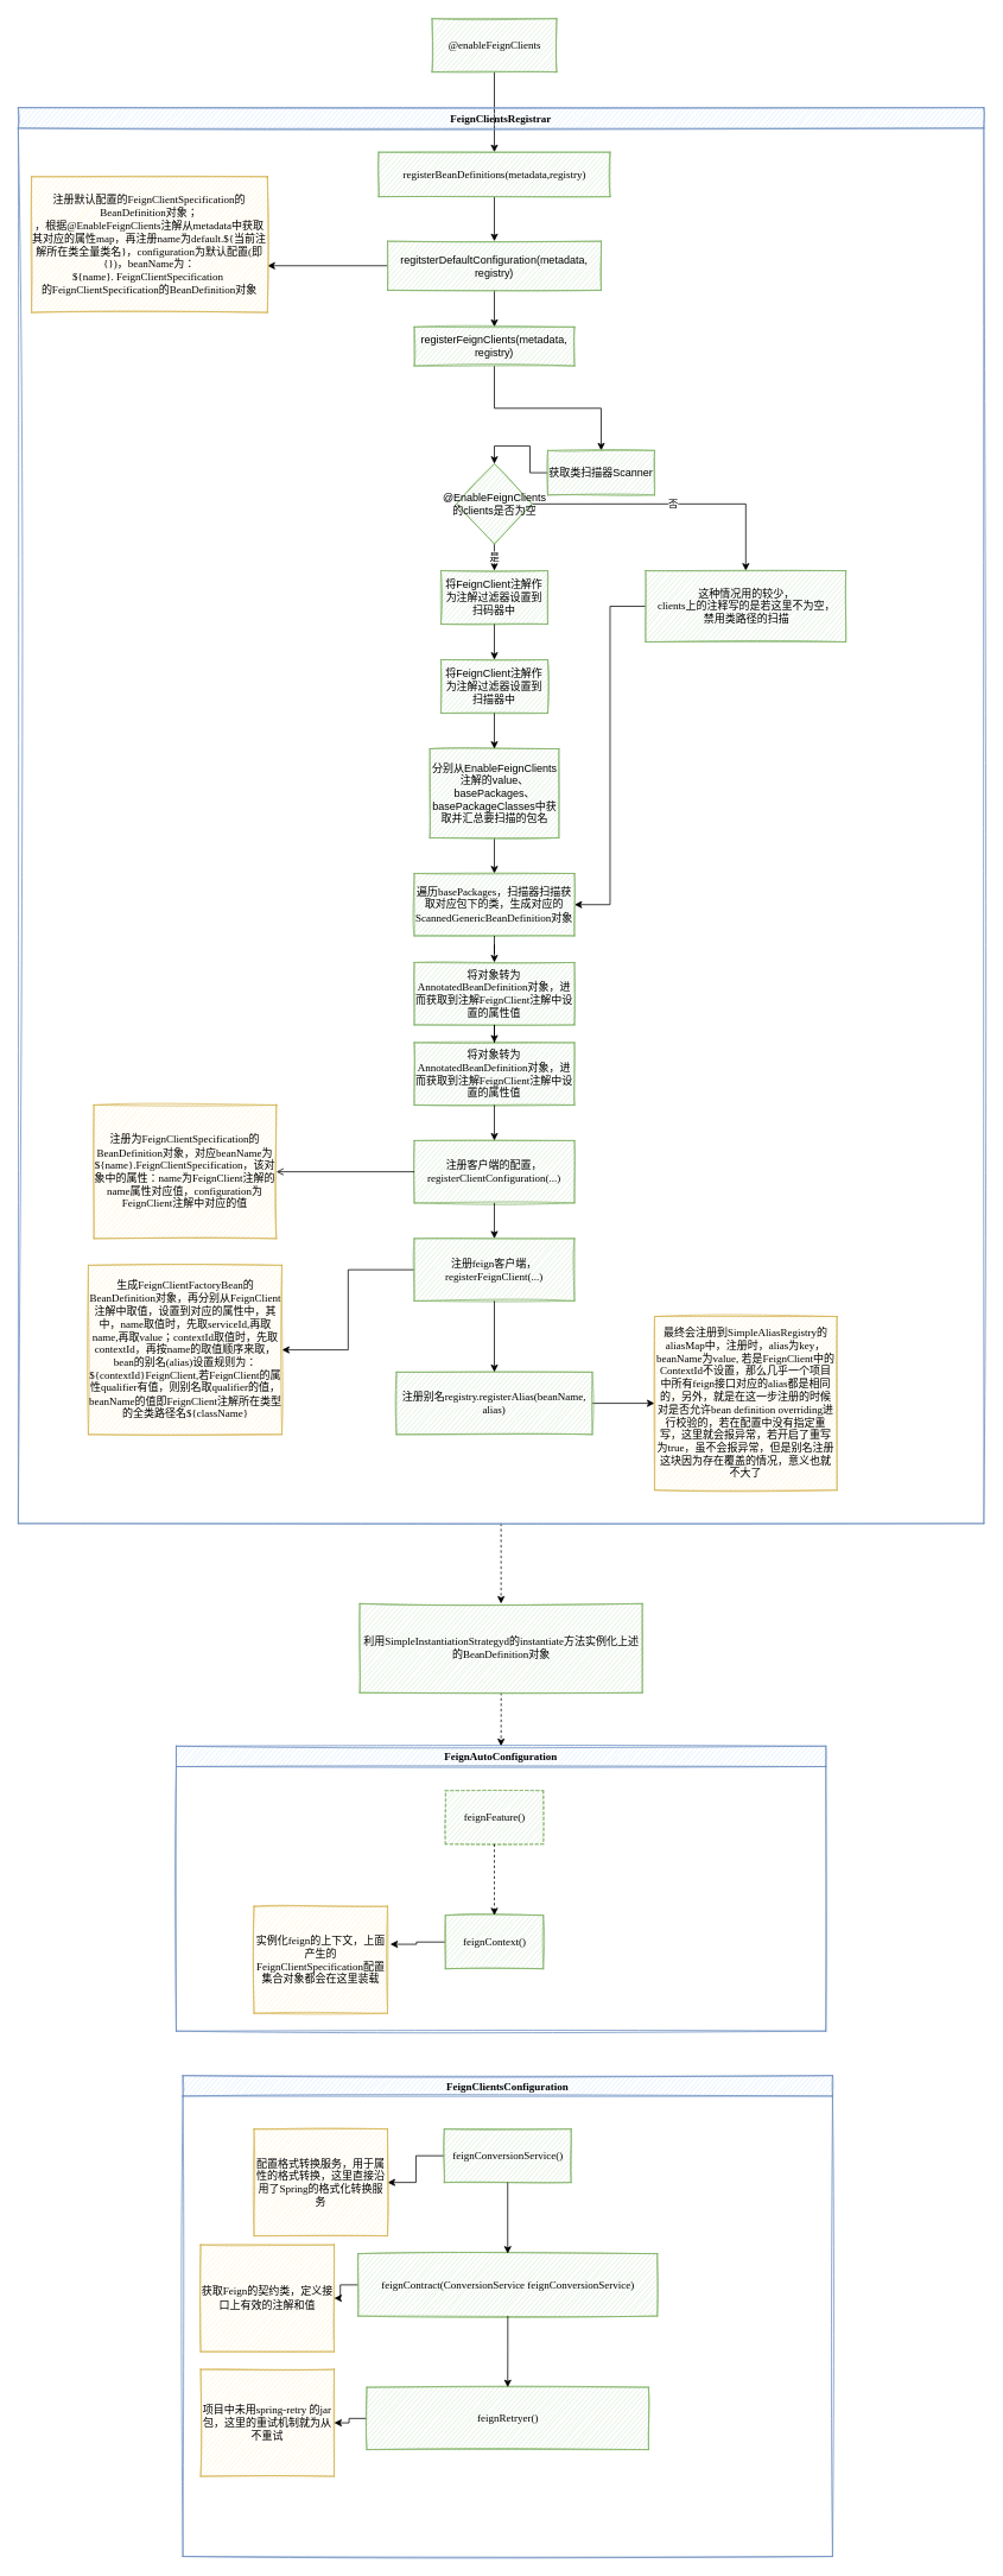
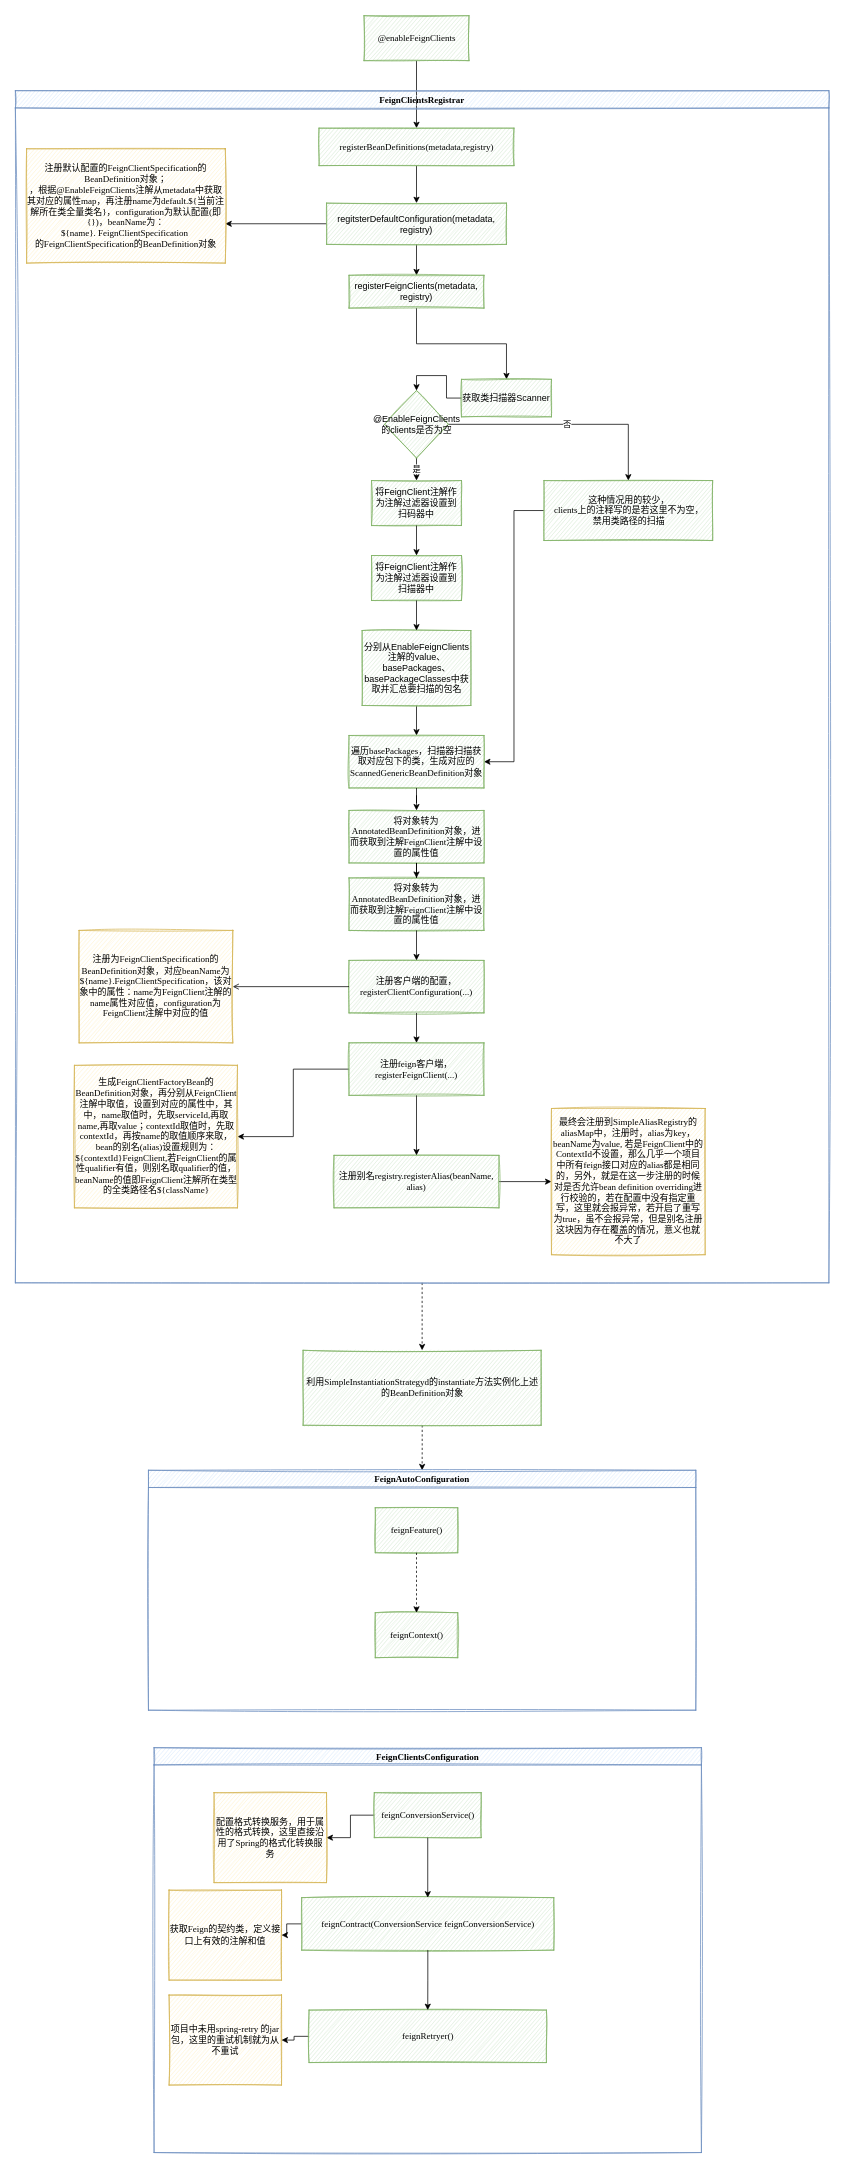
  <mxCell id="0" />
  <mxCell id="1" parent="0" />
  <mxCell id="2" value="" style="edgeStyle=orthogonalEdgeStyle;rounded=0;orthogonalLoop=1;jettySize=auto;html=1;" edge="1" parent="1" source="3" target="5"><mxGeometry relative="1" as="geometry" /></mxCell>
  <mxCell id="3" value="&lt;font face=&quot;Comic Sans MS&quot;&gt;@enableFeignClients&lt;/font&gt;" style="html=1;sketch=1;fillColor=#d5e8d4;strokeColor=#82b366;" vertex="1" parent="1"><mxGeometry x="485" y="20" width="140" height="60" as="geometry" /></mxCell>
  <mxCell id="4" value="" style="edgeStyle=orthogonalEdgeStyle;rounded=0;orthogonalLoop=1;jettySize=auto;html=1;" edge="1" parent="1" source="5" target="8"><mxGeometry relative="1" as="geometry" /></mxCell>
  <mxCell id="5" value="&lt;font face=&quot;Comic Sans MS&quot;&gt;registerBeanDefinitions(metadata,registry)&lt;/font&gt;" style="html=1;sketch=1;fillColor=#d5e8d4;strokeColor=#82b366;" vertex="1" parent="1"><mxGeometry x="425" y="170" width="260" height="50" as="geometry" /></mxCell>
  <mxCell id="6" value="" style="edgeStyle=orthogonalEdgeStyle;rounded=0;orthogonalLoop=1;jettySize=auto;html=1;" edge="1" parent="1" source="8" target="13"><mxGeometry relative="1" as="geometry" /></mxCell>
  <mxCell id="7" style="edgeStyle=orthogonalEdgeStyle;rounded=0;orthogonalLoop=1;jettySize=auto;html=1;entryX=0;entryY=0;entryDx=265;entryDy=100;entryPerimeter=0;" edge="1" parent="1" source="8" target="11"><mxGeometry relative="1" as="geometry" /></mxCell>
  <mxCell id="8" value="regitsterDefaultConfiguration(metadata, registry)" style="whiteSpace=wrap;html=1;fillColor=#d5e8d4;strokeColor=#82b366;sketch=1;" vertex="1" parent="1"><mxGeometry x="435" y="270" width="240" height="55" as="geometry" /></mxCell>
  <mxCell id="9" style="edgeStyle=orthogonalEdgeStyle;rounded=0;orthogonalLoop=1;jettySize=auto;html=1;entryX=0.5;entryY=0;entryDx=0;entryDy=0;dashed=1;" edge="1" parent="1" source="10" target="45"><mxGeometry relative="1" as="geometry" /></mxCell>
  <mxCell id="10" value="FeignClientsRegistrar" style="swimlane;sketch=1;fontFamily=Comic Sans MS;fillColor=#dae8fc;strokeColor=#6c8ebf;" vertex="1" parent="1"><mxGeometry x="20" y="120" width="1085" height="1590" as="geometry" /></mxCell>
  <mxCell id="11" value="注册默认配置的FeignClientSpecification的BeanDefinition对象；&lt;br&gt;，根据@EnableFeignClients注解从metadata中获取其对应的属性map，再注册name为default.${当前注解所在类全量类名}，configuration为默认配置(即{})，beanName为：${name}.&amp;nbsp;FeignClientSpecification&amp;nbsp;&lt;br&gt;的FeignClientSpecification的BeanDefinition对象" style="shape=note;whiteSpace=wrap;html=1;backgroundOutline=1;darkOpacity=0.05;fontFamily=Comic Sans MS;size=0;sketch=1;fillColor=#fff2cc;strokeColor=#d6b656;" vertex="1" parent="10"><mxGeometry x="15" y="77.5" width="265" height="152.5" as="geometry" /></mxCell>
  <mxCell id="12" style="edgeStyle=orthogonalEdgeStyle;rounded=0;orthogonalLoop=1;jettySize=auto;html=1;entryX=0.5;entryY=0;entryDx=0;entryDy=0;" edge="1" parent="10" source="13" target="15"><mxGeometry relative="1" as="geometry" /></mxCell>
  <mxCell id="13" value="registerFeignClients(metadata, registry)" style="whiteSpace=wrap;html=1;fillColor=#d5e8d4;strokeColor=#82b366;sketch=1;" vertex="1" parent="10"><mxGeometry x="445" y="246.25" width="180" height="43.75" as="geometry" /></mxCell>
  <mxCell id="14" style="edgeStyle=orthogonalEdgeStyle;rounded=0;orthogonalLoop=1;jettySize=auto;html=1;entryX=0.5;entryY=0;entryDx=0;entryDy=0;" edge="1" parent="10" source="15" target="24"><mxGeometry relative="1" as="geometry" /></mxCell>
  <mxCell id="15" value="获取类扫描器Scanner" style="whiteSpace=wrap;html=1;fillColor=#d5e8d4;strokeColor=#82b366;sketch=1;" vertex="1" parent="10"><mxGeometry x="595" y="385" width="120" height="50" as="geometry" /></mxCell>
  <mxCell id="16" value="将FeignClient注解作为注解过滤器设置到扫码器中" style="whiteSpace=wrap;html=1;fillColor=#d5e8d4;strokeColor=#82b366;sketch=1;" vertex="1" parent="10"><mxGeometry x="475" y="520" width="120" height="60" as="geometry" /></mxCell>
  <mxCell id="17" value="将FeignClient注解作为注解过滤器设置到扫描器中" style="whiteSpace=wrap;html=1;fillColor=#d5e8d4;strokeColor=#82b366;sketch=1;" vertex="1" parent="10"><mxGeometry x="475" y="620" width="120" height="60" as="geometry" /></mxCell>
  <mxCell id="18" value="" style="edgeStyle=orthogonalEdgeStyle;rounded=0;orthogonalLoop=1;jettySize=auto;html=1;" edge="1" parent="10" source="16" target="17"><mxGeometry relative="1" as="geometry" /></mxCell>
  <mxCell id="19" style="edgeStyle=orthogonalEdgeStyle;rounded=0;orthogonalLoop=1;jettySize=auto;html=1;entryX=0.5;entryY=0;entryDx=0;entryDy=0;" edge="1" parent="10" source="20" target="27"><mxGeometry relative="1" as="geometry" /></mxCell>
  <mxCell id="20" value="分别从EnableFeignClients注解的value、basePackages、basePackageClasses中获取并汇总要扫描的包名" style="whiteSpace=wrap;html=1;fillColor=#d5e8d4;strokeColor=#82b366;sketch=1;" vertex="1" parent="10"><mxGeometry x="462.5" y="720" width="145" height="100" as="geometry" /></mxCell>
  <mxCell id="21" value="" style="edgeStyle=orthogonalEdgeStyle;rounded=0;orthogonalLoop=1;jettySize=auto;html=1;" edge="1" parent="10" source="17" target="20"><mxGeometry relative="1" as="geometry" /></mxCell>
  <mxCell id="22" value="是" style="edgeStyle=orthogonalEdgeStyle;rounded=0;orthogonalLoop=1;jettySize=auto;html=1;entryX=0.5;entryY=0;entryDx=0;entryDy=0;" edge="1" parent="10" source="24" target="16"><mxGeometry relative="1" as="geometry" /></mxCell>
  <mxCell id="23" value="否" style="edgeStyle=orthogonalEdgeStyle;rounded=0;orthogonalLoop=1;jettySize=auto;html=1;entryX=0.5;entryY=0;entryDx=0;entryDy=0;" edge="1" parent="10" source="24" target="26"><mxGeometry relative="1" as="geometry" /></mxCell>
  <mxCell id="24" value="@EnableFeignClients的clients是否为空" style="rhombus;whiteSpace=wrap;html=1;fillColor=#d5e8d4;strokeColor=#82b366;sketch=1;" vertex="1" parent="10"><mxGeometry x="492.5" y="400" width="85" height="90" as="geometry" /></mxCell>
  <mxCell id="25" style="edgeStyle=orthogonalEdgeStyle;rounded=0;orthogonalLoop=1;jettySize=auto;html=1;entryX=1;entryY=0.5;entryDx=0;entryDy=0;" edge="1" parent="10" source="26" target="27"><mxGeometry relative="1" as="geometry" /></mxCell>
  <mxCell id="26" value="&lt;font face=&quot;Comic Sans MS&quot;&gt;这种情况用的较少，&lt;br&gt;clients上的注释写的是若这里不为空，&lt;br&gt;禁用类路径的扫描&lt;/font&gt;" style="html=1;sketch=1;fillColor=#d5e8d4;strokeColor=#82b366;" vertex="1" parent="10"><mxGeometry x="705" y="520" width="225" height="80" as="geometry" /></mxCell>
  <mxCell id="27" value="&lt;font face=&quot;Comic Sans MS&quot;&gt;遍历basePackages，扫描器扫描获取对应包下的类，生成对应的ScannedGenericBeanDefinition对象&lt;/font&gt;" style="html=1;sketch=1;fillColor=#d5e8d4;strokeColor=#82b366;whiteSpace=wrap;" vertex="1" parent="10"><mxGeometry x="445" y="860" width="180" height="70" as="geometry" /></mxCell>
  <mxCell id="28" value="&lt;font face=&quot;Comic Sans MS&quot;&gt;将对象转为AnnotatedBeanDefinition对象，进而获取到注解FeignClient注解中设置的属性值&lt;/font&gt;" style="html=1;sketch=1;fillColor=#d5e8d4;strokeColor=#82b366;whiteSpace=wrap;" vertex="1" parent="10"><mxGeometry x="445" y="960" width="180" height="70" as="geometry" /></mxCell>
  <mxCell id="29" value="" style="edgeStyle=orthogonalEdgeStyle;rounded=0;orthogonalLoop=1;jettySize=auto;html=1;" edge="1" parent="10" source="27" target="28"><mxGeometry relative="1" as="geometry" /></mxCell>
  <mxCell id="30" value="&lt;font face=&quot;Comic Sans MS&quot;&gt;将对象转为AnnotatedBeanDefinition对象，进而获取到注解FeignClient注解中设置的属性值&lt;/font&gt;" style="html=1;sketch=1;fillColor=#d5e8d4;strokeColor=#82b366;whiteSpace=wrap;" vertex="1" parent="10"><mxGeometry x="445" y="1050" width="180" height="70" as="geometry" /></mxCell>
  <mxCell id="31" value="" style="edgeStyle=orthogonalEdgeStyle;rounded=0;orthogonalLoop=1;jettySize=auto;html=1;" edge="1" parent="10" source="28" target="30"><mxGeometry relative="1" as="geometry" /></mxCell>
  <mxCell id="32" value="&lt;font face=&quot;Comic Sans MS&quot;&gt;注册客户端的配置，registerClientConfiguration(...)&lt;/font&gt;" style="html=1;sketch=1;fillColor=#d5e8d4;strokeColor=#82b366;whiteSpace=wrap;" vertex="1" parent="10"><mxGeometry x="445" y="1160" width="180" height="70" as="geometry" /></mxCell>
  <mxCell id="33" value="" style="edgeStyle=orthogonalEdgeStyle;rounded=0;orthogonalLoop=1;jettySize=auto;html=1;" edge="1" parent="10" source="30" target="32"><mxGeometry relative="1" as="geometry" /></mxCell>
  <mxCell id="34" value="注册为FeignClientSpecification的BeanDefinition对象，对应beanName为${name}.FeignClientSpecification，该对象中的属性：name为FeignClient注解的name属性对应值，configuration为FeignClient注解中对应的值" style="shape=note;whiteSpace=wrap;html=1;backgroundOutline=1;darkOpacity=0.05;fontFamily=Comic Sans MS;size=0;sketch=1;fillColor=#fff2cc;strokeColor=#d6b656;" vertex="1" parent="10"><mxGeometry x="85" y="1120" width="205" height="150" as="geometry" /></mxCell>
  <mxCell id="35" style="edgeStyle=orthogonalEdgeStyle;rounded=0;orthogonalLoop=1;jettySize=auto;html=1;entryX=0;entryY=0;entryDx=205;entryDy=75;entryPerimeter=0;endArrow=open;" edge="1" parent="10" source="32" target="34"><mxGeometry relative="1" as="geometry"><mxPoint x="325" y="1195" as="targetPoint" /></mxGeometry></mxCell>
  <mxCell id="36" style="edgeStyle=orthogonalEdgeStyle;rounded=0;orthogonalLoop=1;jettySize=auto;html=1;" edge="1" parent="10" source="37" target="39"><mxGeometry relative="1" as="geometry" /></mxCell>
  <mxCell id="37" value="&lt;font face=&quot;Comic Sans MS&quot;&gt;注册feign客户端，registerFeignClient(...)&lt;/font&gt;" style="html=1;sketch=1;fillColor=#d5e8d4;strokeColor=#82b366;whiteSpace=wrap;" vertex="1" parent="10"><mxGeometry x="445" y="1270" width="180" height="70" as="geometry" /></mxCell>
  <mxCell id="38" value="" style="edgeStyle=orthogonalEdgeStyle;rounded=0;orthogonalLoop=1;jettySize=auto;html=1;" edge="1" parent="10" source="32" target="37"><mxGeometry relative="1" as="geometry" /></mxCell>
  <mxCell id="39" value="生成FeignClientFactoryBean的BeanDefinition对象，再分别从FeignClient注解中取值，设置到对应的属性中，其中，name取值时，先取serviceId,再取name,再取value；contextId取值时，先取contextId，再按name的取值顺序来取，bean的别名(alias)设置规则为：${contextId}FeignClient,若FeignClient的属性qualifier有值，则别名取qualifier的值，beanName的值即FeignClient注解所在类型的全类路径名${className}" style="shape=note;whiteSpace=wrap;html=1;backgroundOutline=1;darkOpacity=0.05;fontFamily=Comic Sans MS;size=0;sketch=1;fillColor=#fff2cc;strokeColor=#d6b656;" vertex="1" parent="10"><mxGeometry x="78.75" y="1300" width="217.5" height="190" as="geometry" /></mxCell>
  <mxCell id="40" style="edgeStyle=orthogonalEdgeStyle;rounded=0;orthogonalLoop=1;jettySize=auto;html=1;entryX=0;entryY=0.5;entryDx=0;entryDy=0;entryPerimeter=0;" edge="1" parent="10" source="41" target="43"><mxGeometry relative="1" as="geometry" /></mxCell>
  <mxCell id="41" value="&lt;font face=&quot;Comic Sans MS&quot;&gt;注册别名registry.registerAlias(beanName, alias)&lt;/font&gt;" style="html=1;sketch=1;fillColor=#d5e8d4;strokeColor=#82b366;whiteSpace=wrap;" vertex="1" parent="10"><mxGeometry x="425" y="1420" width="220" height="70" as="geometry" /></mxCell>
  <mxCell id="42" value="" style="edgeStyle=orthogonalEdgeStyle;rounded=0;orthogonalLoop=1;jettySize=auto;html=1;" edge="1" parent="10" source="37" target="41"><mxGeometry relative="1" as="geometry" /></mxCell>
  <mxCell id="43" value="最终会注册到SimpleAliasRegistry的aliasMap中，注册时，alias为key，beanName为value, 若是FeignClient中的ContextId不设置，那么几乎一个项目中所有feign接口对应的alias都是相同的，另外，就是在这一步注册的时候对是否允许bean definition overriding进行校验的，若在配置中没有指定重写，这里就会报异常，若开启了重写为true，虽不会报异常，但是别名注册这块因为存在覆盖的情况，意义也就不大了" style="shape=note;whiteSpace=wrap;html=1;backgroundOutline=1;darkOpacity=0.05;fontFamily=Comic Sans MS;size=0;sketch=1;fillColor=#fff2cc;strokeColor=#d6b656;" vertex="1" parent="10"><mxGeometry x="715" y="1357.5" width="205" height="195" as="geometry" /></mxCell>
  <mxCell id="44" style="edgeStyle=orthogonalEdgeStyle;rounded=0;orthogonalLoop=1;jettySize=auto;html=1;dashed=1;" edge="1" parent="1" source="45" target="46"><mxGeometry relative="1" as="geometry"><mxPoint x="562.5" y="2010" as="targetPoint" /></mxGeometry></mxCell>
  <mxCell id="45" value="&lt;font face=&quot;Comic Sans MS&quot;&gt;利用SimpleInstantiationStrategyd的instantiate方法实例化上述的BeanDefinition对象&lt;/font&gt;" style="html=1;sketch=1;fillColor=#d5e8d4;strokeColor=#82b366;whiteSpace=wrap;" vertex="1" parent="1"><mxGeometry x="403.75" y="1800" width="317.5" height="100" as="geometry" /></mxCell>
  <mxCell id="46" value="FeignAutoConfiguration" style="swimlane;sketch=1;fontFamily=Comic Sans MS;fillColor=#dae8fc;strokeColor=#6c8ebf;" vertex="1" parent="1"><mxGeometry x="197.5" y="1960" width="730" height="320" as="geometry" /></mxCell>
- <mxCell id="47" value="&lt;font face=&quot;Comic Sans MS&quot;&gt;feignFeature()&lt;/font&gt;" style="html=1;sketch=1;fillColor=#d5e8d4;strokeColor=#82b366;dashed=1;" vertex="1" parent="46"><mxGeometry x="302.5" y="50" width="110" height="60" as="geometry" /></mxCell>
- <mxCell id="48" value="实例化feign的上下文，上面产生的FeignClientSpecification配置集合对象都会在这里装载" style="shape=note;whiteSpace=wrap;html=1;backgroundOutline=1;darkOpacity=0.05;fontFamily=Comic Sans MS;size=0;sketch=1;fillColor=#fff2cc;strokeColor=#d6b656;" vertex="1" parent="46"><mxGeometry x="87.5" y="180" width="150" height="120" as="geometry" /></mxCell>
- <mxCell id="49" style="edgeStyle=orthogonalEdgeStyle;rounded=0;orthogonalLoop=1;jettySize=auto;html=1;entryX=1.02;entryY=0.354;entryDx=0;entryDy=0;entryPerimeter=0;" edge="1" parent="1" source="50" target="48"><mxGeometry relative="1" as="geometry" /></mxCell>
+ <mxCell id="47" value="&lt;font face=&quot;Comic Sans MS&quot;&gt;feignFeature()&lt;/font&gt;" style="html=1;sketch=1;fillColor=#d5e8d4;strokeColor=#82b366;" vertex="1" parent="46"><mxGeometry x="302.5" y="50" width="110" height="60" as="geometry" /></mxCell>
  <mxCell id="50" value="&lt;font face=&quot;Comic Sans MS&quot;&gt;feignContext()&lt;/font&gt;" style="html=1;sketch=1;fillColor=#d5e8d4;strokeColor=#82b366;" vertex="1" parent="1"><mxGeometry x="500" y="2150" width="110" height="60" as="geometry" /></mxCell>
  <mxCell id="51" value="" style="edgeStyle=orthogonalEdgeStyle;rounded=0;orthogonalLoop=1;jettySize=auto;html=1;dashed=1;" edge="1" parent="1" source="47" target="50"><mxGeometry relative="1" as="geometry" /></mxCell>
  <mxCell id="52" value="FeignClientsConfiguration" style="swimlane;sketch=1;fontFamily=Comic Sans MS;fillColor=#dae8fc;strokeColor=#6c8ebf;" vertex="1" parent="1"><mxGeometry x="205" y="2330" width="730" height="540" as="geometry" /></mxCell>
  <mxCell id="53" style="edgeStyle=orthogonalEdgeStyle;rounded=0;orthogonalLoop=1;jettySize=auto;html=1;" edge="1" parent="52" source="54" target="55"><mxGeometry relative="1" as="geometry" /></mxCell>
  <mxCell id="54" value="&lt;font face=&quot;Comic Sans MS&quot;&gt;feignConversionService()&lt;/font&gt;" style="html=1;sketch=1;fillColor=#d5e8d4;strokeColor=#82b366;" vertex="1" parent="52"><mxGeometry x="293.75" y="60" width="142.5" height="60" as="geometry" /></mxCell>
  <mxCell id="55" value="配置格式转换服务，用于属性的格式转换，这里直接沿用了Spring的格式化转换服务" style="shape=note;whiteSpace=wrap;html=1;backgroundOutline=1;darkOpacity=0.05;fontFamily=Comic Sans MS;size=0;sketch=1;fillColor=#fff2cc;strokeColor=#d6b656;" vertex="1" parent="52"><mxGeometry x="80" y="60" width="150" height="120" as="geometry" /></mxCell>
  <mxCell id="56" style="edgeStyle=orthogonalEdgeStyle;rounded=0;orthogonalLoop=1;jettySize=auto;html=1;" edge="1" parent="52" source="57" target="59"><mxGeometry relative="1" as="geometry" /></mxCell>
  <mxCell id="57" value="&lt;font face=&quot;Comic Sans MS&quot;&gt;feignContract(ConversionService feignConversionService)&lt;/font&gt;" style="html=1;sketch=1;fillColor=#d5e8d4;strokeColor=#82b366;" vertex="1" parent="52"><mxGeometry x="196.88" y="200" width="336.25" height="70" as="geometry" /></mxCell>
  <mxCell id="58" value="" style="edgeStyle=orthogonalEdgeStyle;rounded=0;orthogonalLoop=1;jettySize=auto;html=1;" edge="1" parent="52" source="54" target="57"><mxGeometry relative="1" as="geometry" /></mxCell>
  <mxCell id="59" value="获取Feign的契约类，定义接口上有效的注解和值" style="shape=note;whiteSpace=wrap;html=1;backgroundOutline=1;darkOpacity=0.05;fontFamily=Comic Sans MS;size=0;sketch=1;fillColor=#fff2cc;strokeColor=#d6b656;" vertex="1" parent="52"><mxGeometry x="20" y="190" width="150" height="120" as="geometry" /></mxCell>
  <mxCell id="60" value="项目中未用spring-retry 的jar包，这里的重试机制就为从不重试" style="shape=note;whiteSpace=wrap;html=1;backgroundOutline=1;darkOpacity=0.05;fontFamily=Comic Sans MS;size=0;sketch=1;fillColor=#fff2cc;strokeColor=#d6b656;" vertex="1" parent="52"><mxGeometry x="20" y="330" width="150" height="120" as="geometry" /></mxCell>
  <mxCell id="61" style="edgeStyle=orthogonalEdgeStyle;rounded=0;orthogonalLoop=1;jettySize=auto;html=1;entryX=0;entryY=0;entryDx=150;entryDy=60;entryPerimeter=0;" edge="1" parent="52" source="62" target="60"><mxGeometry relative="1" as="geometry" /></mxCell>
  <mxCell id="62" value="&lt;font face=&quot;Comic Sans MS&quot;&gt;feignRetryer()&lt;/font&gt;" style="html=1;sketch=1;fillColor=#d5e8d4;strokeColor=#82b366;" vertex="1" parent="52"><mxGeometry x="206.72" y="350" width="316.56" height="70" as="geometry" /></mxCell>
  <mxCell id="63" value="" style="edgeStyle=orthogonalEdgeStyle;rounded=0;orthogonalLoop=1;jettySize=auto;html=1;" edge="1" parent="52" source="57" target="62"><mxGeometry relative="1" as="geometry" /></mxCell>
